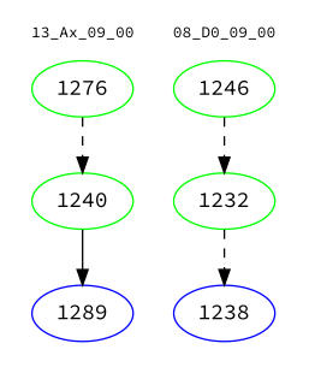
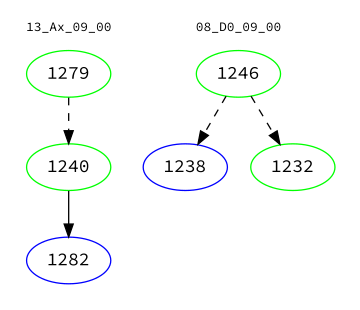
  digraph {
    fontname="Source Code Pro"
    node [color=green fontname="Source Code Pro"]
    edge [color=black fontname="Source Code Pro" style=dashed]
-   n1 [label=1276]
+   n1 [label=1279]
    n2 [label=1240]
-   n3 [color=blue label=1289]
+   n3 [color=blue label=1282]
    n4 [label=1246]
    n5 [color=blue label=1238]
    n6 [label=1232]
    subgraph cluster_1 {
      color=white
      fontsize=10
      label="13_Ax_09_00"
      n1
      n2
      n3
    }
    subgraph cluster_2 {
      color=white
      fontsize=10
      label="08_D0_09_00"
      n4
      n5
      n6
    }
    n1 -> n2
    n2 -> n3 [style=solid]
-   n6 -> n5
+   n4 -> n5
    n4 -> n6
  }
